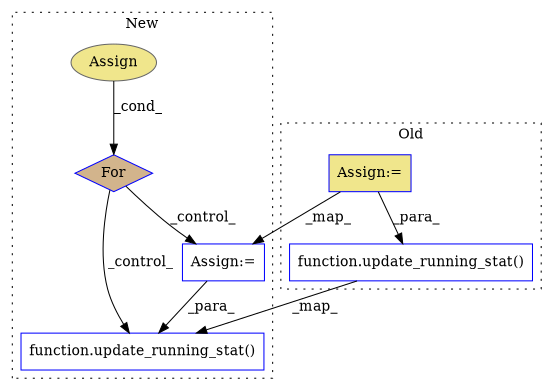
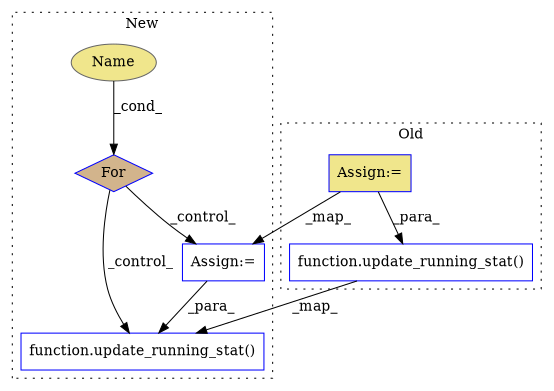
  digraph {
    node [a=75 l="20,1" shape=box style=filled fillcolor=white color=blue]
    n1 [label="function.update_running_stat()" s="2287,2345"]
    n2 [a=68 l=3 label="Assign:=" s=2104 fillcolor=khaki]
    n3 [label="function.update_running_stat()" s="2158,2216"]
-   n4 [a=87 l=6 label=Assign s=1920 shape=ellipse fillcolor=khaki color=gray40]
+   n4 [a=87 l=6 label=Name s=1920 shape=ellipse fillcolor=khaki color=gray40]
    n5 [a=107 l="4,15" label=For s="1916,1942" shape=diamond fillcolor=tan]
    n6 [a=68 l=3 label="Assign:=" s=1959]
    subgraph cluster_1 {
      label=Old
      style=dotted
      n1
      n2
    }
    subgraph cluster_2 {
      label=New
      style=dotted
      n3
      n4
      n5
      n6
    }
    n1 -> n3 [label=_map_]
    n2 -> n1 [label=_para_]
    n2 -> n6 [label=_map_]
    n4 -> n5 [label=_cond_]
    n5 -> n3 [label=_control_]
    n5 -> n6 [label=_control_]
    n6 -> n3 [label=_para_]
  }
